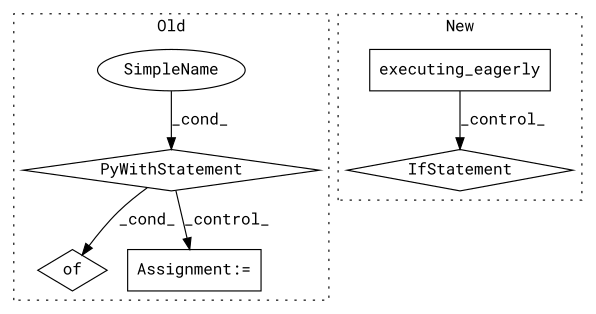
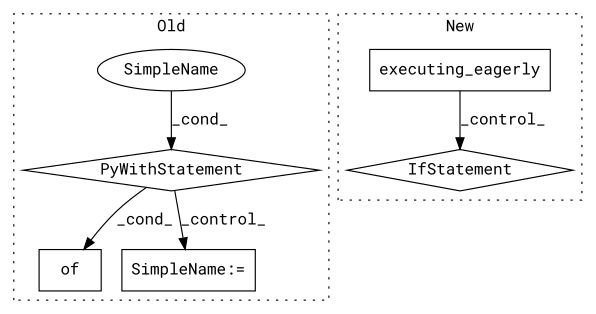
  digraph {
    fontname="Roboto Mono"
    node [a=32 fontname="Roboto Mono" shape=box]
    edge [fontname="Roboto Mono"]
-   n1 [l=4 label=of s=7366 shape=diamond]
+   n1 [l=4 label=of s=7366]
    n2 [a=42 label=SimpleName shape=ellipse]
    n3 [a=104 l="10,2" label=PyWithStatement s="6897,6941" shape=diamond]
-   n4 [a=7 l=1 label="Assignment:=" s=7405]
+   n4 [a=7 l=1 label="SimpleName:=" s=7405]
    n5 [l=19 label=executing_eagerly s=8272]
    n6 [a=25 l="4,2" label=IfStatement s="8257,8291" shape=diamond]
    subgraph cluster_1 {
      label=Old
      style=dotted
      n1
      n2
      n3
      n4
    }
    subgraph cluster_2 {
      label=New
      style=dotted
      n5
      n6
    }
    n2 -> n3 [label=_cond_]
    n3 -> n1 [label=_cond_]
    n3 -> n4 [label=_control_]
    n5 -> n6 [label=_control_]
  }
